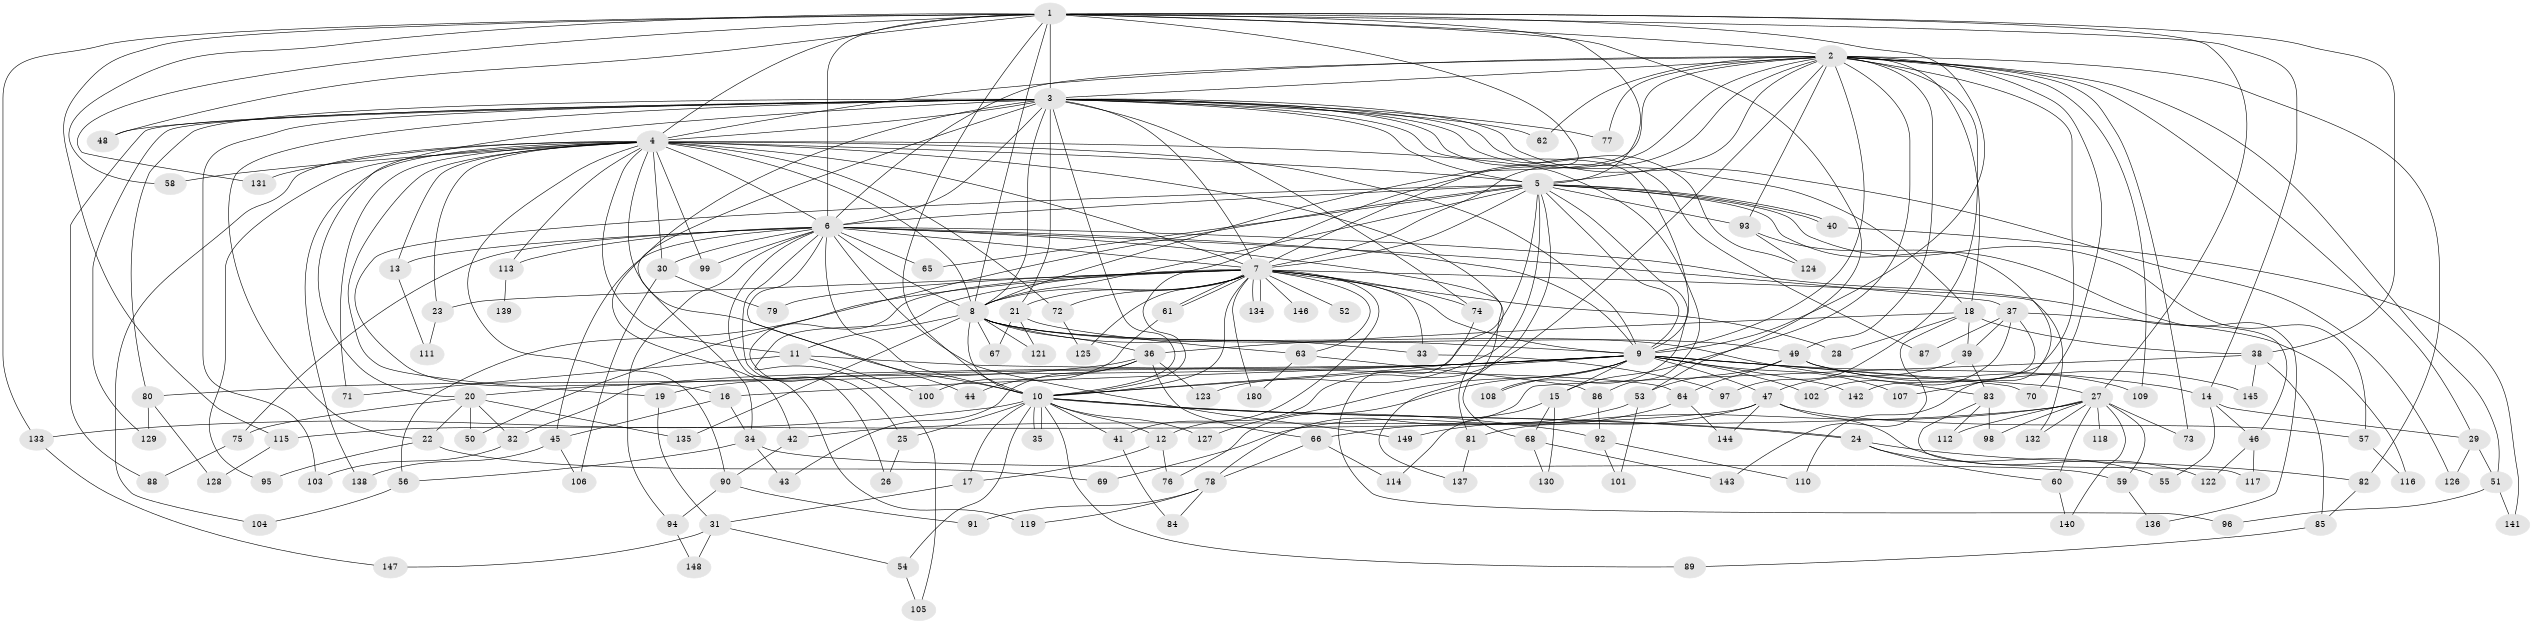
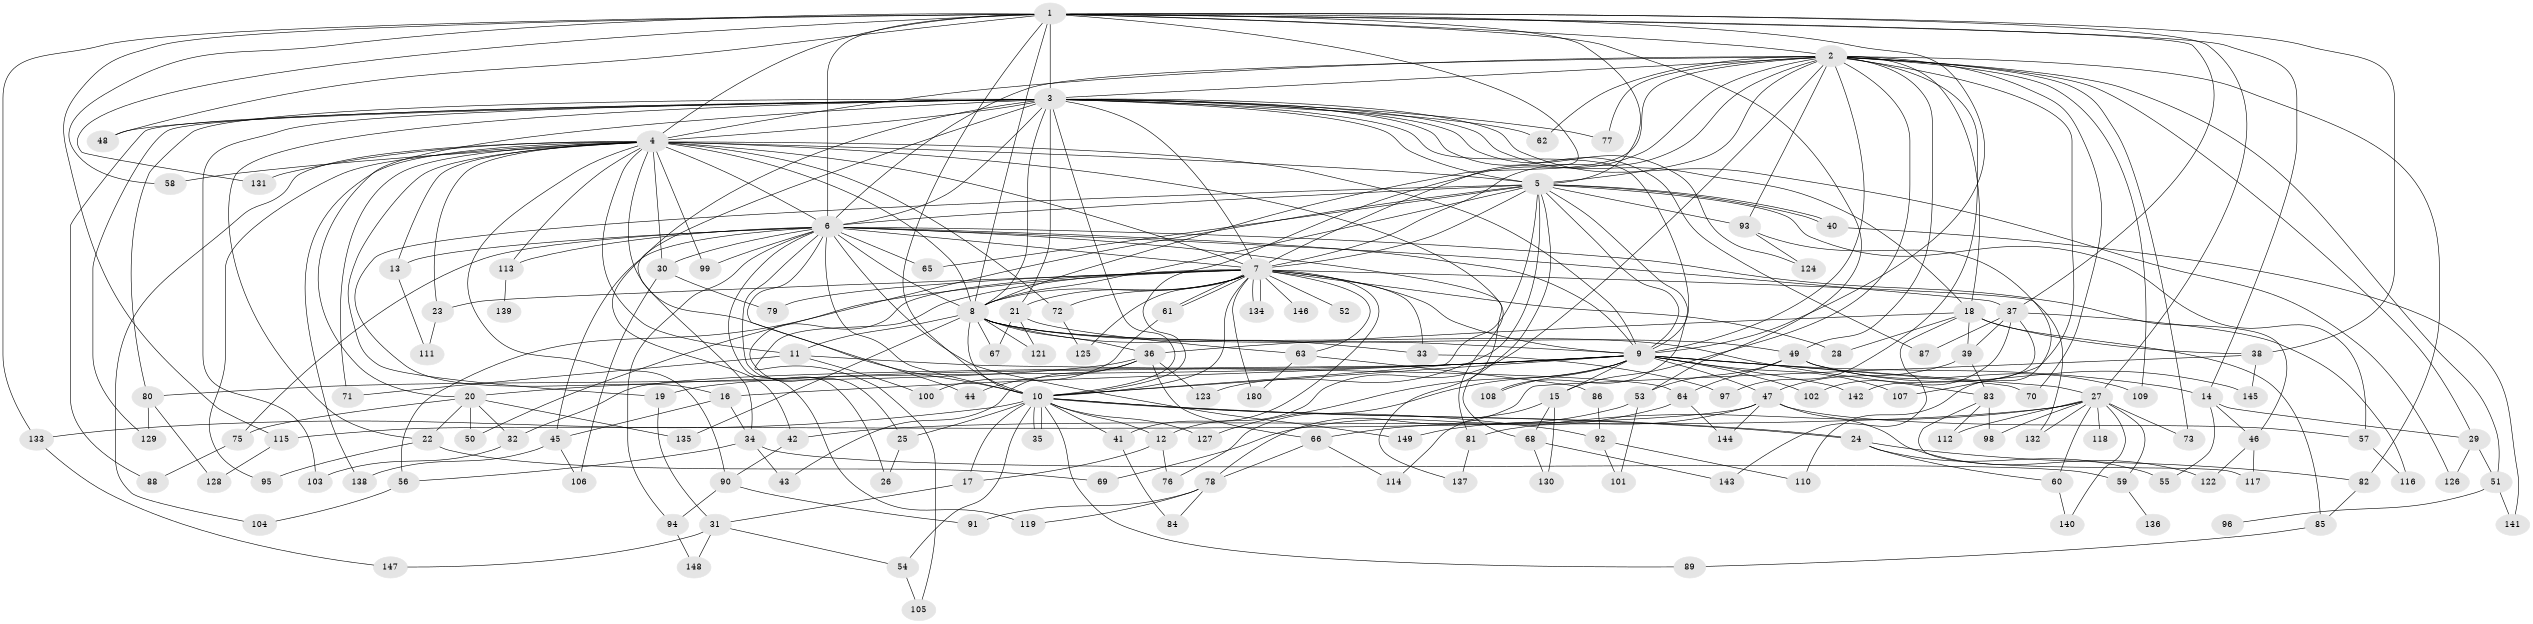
  graph {
    node [color=gray90 style=filled]
    1
    2
    3
    4
    5
    6
    7
    8
    9
    10
    14
    27
    37
    38
    48
    53
    58
    115
    131
    133
    12
    15
    18
    29
    49
    51
    62
    70
    73
    77
    82
    93
    97
    107
    109
    20
    21
    22
    34
    42
-   74
    80
    87
    88
    103
    124
    126
    129
    11
    13
    19
    23
    30
    71
    72
    81
    86
    90
    95
    99
    104
    113
    138
    16
    40
    50
    57
    65
    108
    123
    136
    137
    26
    44
    45
    46
    68
    75
    94
    119
    149
    25
    28
    33
    41
    52
    56
    61
    63
    79
    105
    n92 [label=180]
    125
    132
    134
    146
    36
    67
    83
    121
    135
    32
    47
    76
    102
    127
    142
    17
    24
    35
    54
    89
    92
    55
    60
    59
    98
    112
    118
    140
    39
    116
    78
    145
    69
    101
    128
    147
    114
    130
    85
    143
    64
    141
    96
    110
    43
    100
    111
    31
    106
    91
    139
    117
    122
    148
    84
    66
    144
    1 -- 2
    1 -- 3
    1 -- 4
    1 -- 5
    1 -- 6
    1 -- 7
    1 -- 8
    1 -- 9
    1 -- 10
    1 -- 14
    1 -- 27
+   1 -- 37
    1 -- 38
    1 -- 48
    1 -- 53
    1 -- 58
    1 -- 115
    1 -- 131
    1 -- 133
    2 -- 3
    2 -- 4
    2 -- 5
    2 -- 6
    2 -- 7
    2 -- 8
    2 -- 9
    2 -- 10
    2 -- 12
    2 -- 15
    2 -- 18
    2 -- 29
    2 -- 49
    2 -- 51
    2 -- 62
    2 -- 70
    2 -- 73
    2 -- 77
    2 -- 82
    2 -- 93
    2 -- 97
    2 -- 107
    2 -- 109
    3 -- 4
    3 -- 5
    3 -- 6
    3 -- 7
    3 -- 8
    3 -- 9
    3 -- 10
    3 -- 48
    3 -- 18
    3 -- 62
    3 -- 77
    3 -- 20
    3 -- 21
    3 -- 22
    3 -- 34
    3 -- 42
-   3 -- 74
    3 -- 80
    3 -- 87
    3 -- 88
    3 -- 103
    3 -- 124
    3 -- 126
    3 -- 129
    4 -- 5
    4 -- 6
    4 -- 7
    4 -- 8
    4 -- 9
    4 -- 10
    4 -- 58
    4 -- 131
    4 -- 11
    4 -- 13
    4 -- 19
    4 -- 23
    4 -- 30
    4 -- 71
    4 -- 72
    4 -- 81
-   4 -- 86
    4 -- 90
    4 -- 95
    4 -- 99
    4 -- 104
    4 -- 113
    4 -- 138
    5 -- 6
    5 -- 7
    5 -- 8
    5 -- 9
    5 -- 10
    5 -- 93
    5 -- 16
    5 -- 40
    5 -- 40
    5 -- 50
    5 -- 57
    5 -- 65
    5 -- 108
    5 -- 123
-   5 -- 136
    5 -- 137
    6 -- 7
    6 -- 8
    6 -- 9
    6 -- 10
    6 -- 37
    6 -- 13
    6 -- 30
    6 -- 99
    6 -- 113
    6 -- 65
    6 -- 26
    6 -- 44
    6 -- 45
    6 -- 46
    6 -- 68
    6 -- 75
    6 -- 94
    6 -- 119
    6 -- 149
    7 -- 8
    7 -- 9
    7 -- 10
    7 -- 21
-   7 -- 74
    7 -- 23
    7 -- 72
    7 -- 25
    7 -- 28
    7 -- 33
    7 -- 41
    7 -- 52
    7 -- 56
    7 -- 61
    7 -- 61
    7 -- 63
    7 -- 79
    7 -- 105
    7 -- n92
    7 -- 125
    7 -- 132
    7 -- 134
    7 -- 134
    7 -- 146
    8 -- 9
    8 -- 10
    8 -- 49
    8 -- 11
    8 -- 33
    8 -- 36
    8 -- 67
    8 -- 83
    8 -- 121
    8 -- 135
    9 -- 10
    9 -- 14
    9 -- 27
    9 -- 15
    9 -- 70
    9 -- 107
    9 -- 20
    9 -- 19
    9 -- 16
    9 -- 108
    9 -- 32
    9 -- 47
    9 -- 76
    9 -- 102
    9 -- 127
    9 -- 142
    10 -- 133
    10 -- 12
    10 -- 25
    10 -- 41
    10 -- 127
    10 -- 17
    10 -- 24
    10 -- 24
    10 -- 35
    10 -- 35
    10 -- 54
    10 -- 89
    10 -- 92
    14 -- 29
    14 -- 46
    14 -- 55
    27 -- 73
    27 -- 42
    27 -- 81
    27 -- 132
    27 -- 60
    27 -- 59
    27 -- 98
    27 -- 112
    27 -- 118
    27 -- 140
    37 -- 87
    37 -- 102
    37 -- 142
    37 -- 39
    37 -- 116
    38 -- 78
    38 -- 145
    53 -- 69
    53 -- 101
    115 -- 128
    133 -- 147
    12 -- 76
    12 -- 17
    15 -- 68
    15 -- 114
    15 -- 130
    18 -- 38
    18 -- 28
    18 -- 36
    18 -- 39
-   38 -- 85
+   18 -- 85
    18 -- 143
    29 -- 51
    29 -- 126
    49 -- 53
    49 -- 109
    49 -- 145
    49 -- 64
    51 -- 141
    51 -- 96
    82 -- 85
    93 -- 124
    93 -- 110
    20 -- 22
    20 -- 50
    20 -- 75
    20 -- 135
    20 -- 32
    21 -- 63
    21 -- 67
    21 -- 121
    22 -- 95
    22 -- 69
    34 -- 56
    34 -- 59
    34 -- 43
    42 -- 90
-   74 -- 96
    80 -- 129
    80 -- 128
    11 -- 71
    11 -- 64
    11 -- 100
    13 -- 111
    19 -- 31
    23 -- 111
    30 -- 79
    30 -- 106
    72 -- 125
    81 -- 137
    86 -- 92
    90 -- 94
    90 -- 91
    113 -- 139
    16 -- 34
    16 -- 45
    40 -- 141
    57 -- 116
    45 -- 138
    45 -- 106
    46 -- 117
    46 -- 122
    68 -- 130
    68 -- 143
    75 -- 88
    94 -- 148
    25 -- 26
    33 -- 97
    41 -- 84
    56 -- 104
    61 -- 100
    63 -- 86
    63 -- n92
    36 -- 80
    36 -- 123
    36 -- 44
    36 -- 43
    36 -- 66
    83 -- 98
    83 -- 112
    83 -- 117
    32 -- 103
    47 -- 115
    47 -- 57
    47 -- 149
    47 -- 122
    47 -- 144
    17 -- 31
    24 -- 82
    24 -- 55
    24 -- 60
    54 -- 105
    92 -- 101
    92 -- 110
    60 -- 140
    59 -- 136
    39 -- 83
    39 -- 47
    78 -- 119
    78 -- 91
    78 -- 84
    85 -- 89
    64 -- 66
    64 -- 144
    31 -- 54
    31 -- 147
    31 -- 148
    66 -- 78
    66 -- 114
  }
